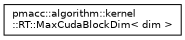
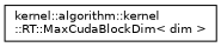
  digraph {
    rankdir=LR
-   n1 [color=black fillcolor=white fontname=Helvetica fontsize=10 height=0.2 label="pmacc::algorithm::kernel\l::RT::MaxCudaBlockDim\< dim \>" shape=record style=filled width=0.4]
+   n1 [color=black fillcolor=white fontname=Helvetica fontsize=10 height=0.2 label="kernel::algorithm::kernel\l::RT::MaxCudaBlockDim\< dim \>" shape=record style=filled width=0.4]
  }
